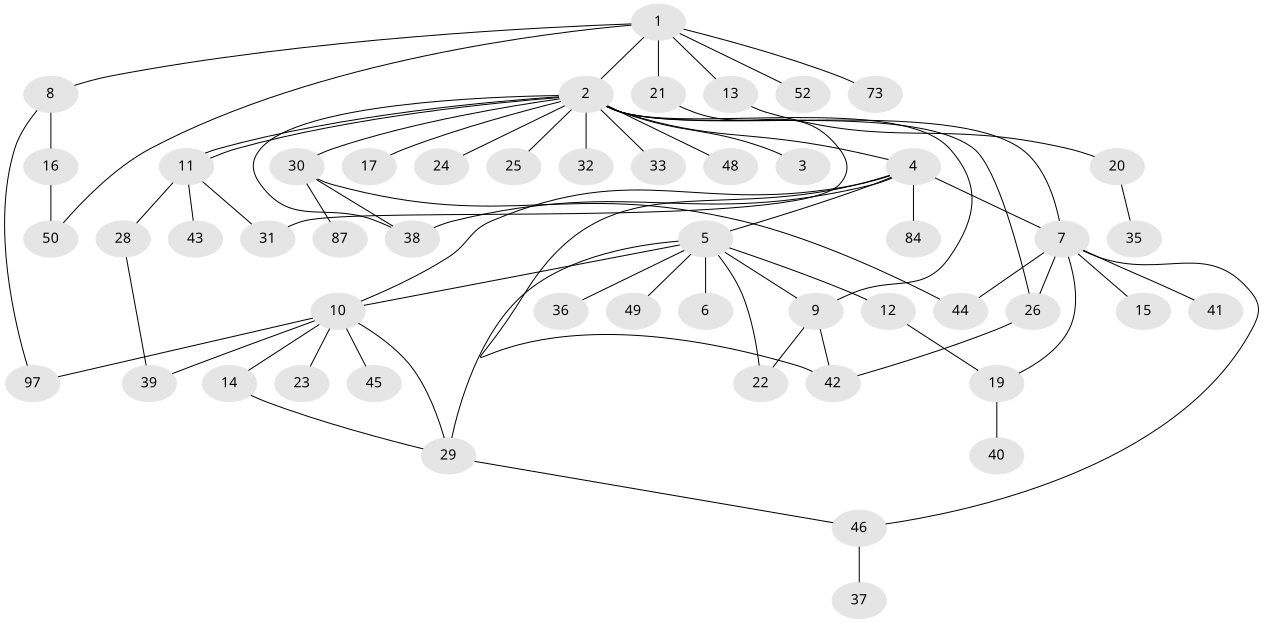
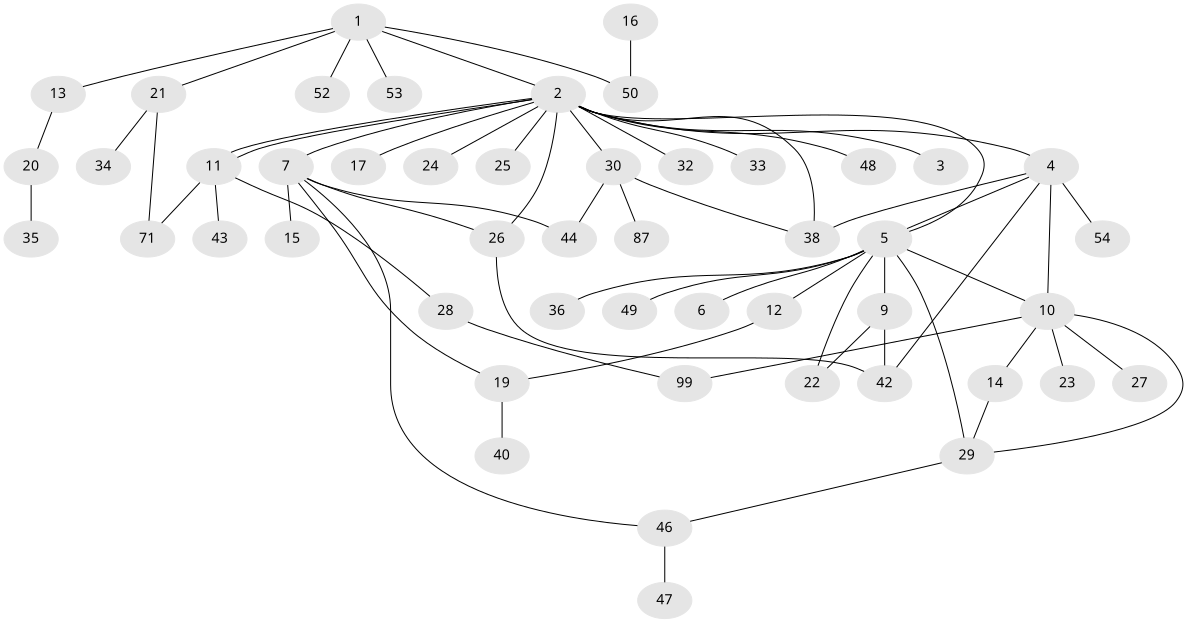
  graph {
    fontname="Noto Sans"
    node [color=gray90 fontname="Noto Sans" style=filled]
    edge [fontname="Noto Sans"]
    1
    2
-   8
    13
    21
    50
    52
-   53 [label=73]
+   53
    3
    4
    5
    7
    11
    17
    24
    25
    26
    30
    32
    33
    38
    48
    16
-   27 [label=97]
+   27
    20
-   31
+   31 [label=71]
+   34
    10
    42
-   54 [label=84]
+   54
    6
    9
    12
    22
    29
    36
    49
    15
    19
-   41
    44
    46
    28
    43
    n45 [label=87]
    14
    23
-   39
-   45
+   39 [label=99]
    40
-   47 [label=37]
+   47
    35
    1 -- 2
-   1 -- 8
    1 -- 13
    1 -- 21
    1 -- 50
    1 -- 52
    1 -- 53
    2 -- 3
    2 -- 4
-   2 -- 9
+   2 -- 5
    2 -- 7
    2 -- 11
    2 -- 11
    2 -- 17
    2 -- 24
    2 -- 25
    2 -- 26
    2 -- 30
    2 -- 32
    2 -- 33
    2 -- 38
    2 -- 48
-   8 -- 16
-   8 -- 27
    13 -- 20
    21 -- 31
+   21 -- 34
    4 -- 5
-   4 -- 7
    4 -- 38
    4 -- 10
    4 -- 42
    4 -- 54
    5 -- 10
    5 -- 6
    5 -- 9
    5 -- 12
    5 -- 22
    5 -- 29
    5 -- 36
    5 -- 49
    7 -- 26
    7 -- 15
    7 -- 19
-   7 -- 41
    7 -- 44
    7 -- 46
    11 -- 31
    11 -- 28
    11 -- 43
    26 -- 42
    30 -- 38
    30 -- 44
    30 -- n45
    16 -- 50
    20 -- 35
    10 -- 27
    10 -- 29
    10 -- 14
    10 -- 23
    10 -- 39
-   10 -- 45
    9 -- 42
    9 -- 22
    12 -- 19
    29 -- 46
    19 -- 40
    46 -- 47
    28 -- 39
    14 -- 29
  }
